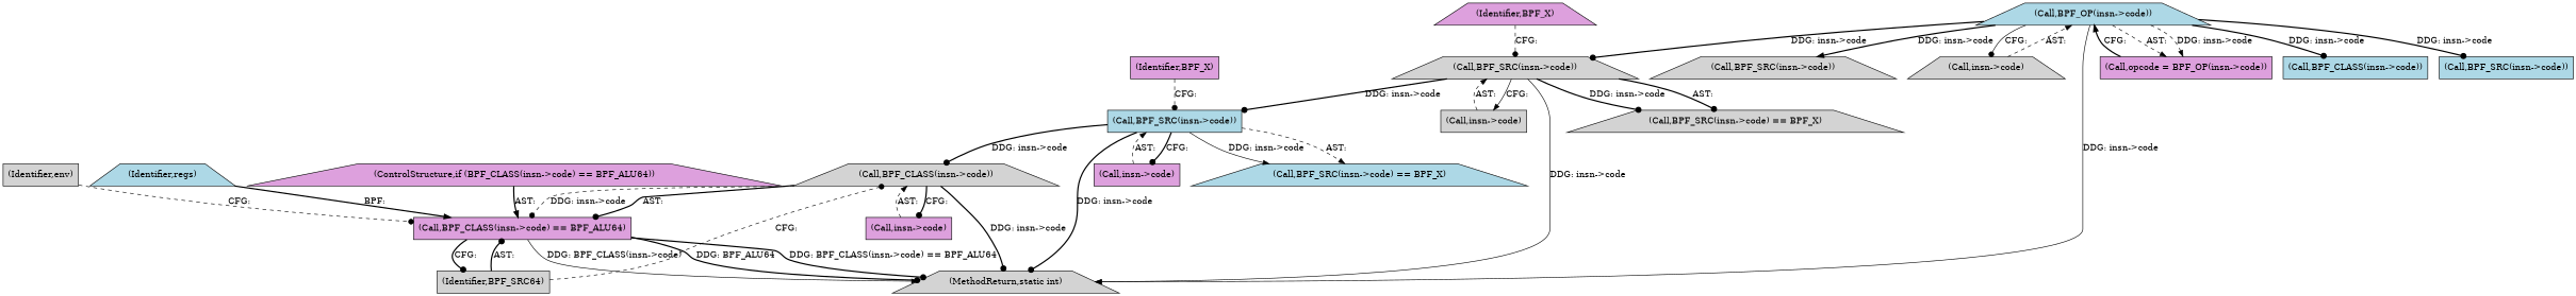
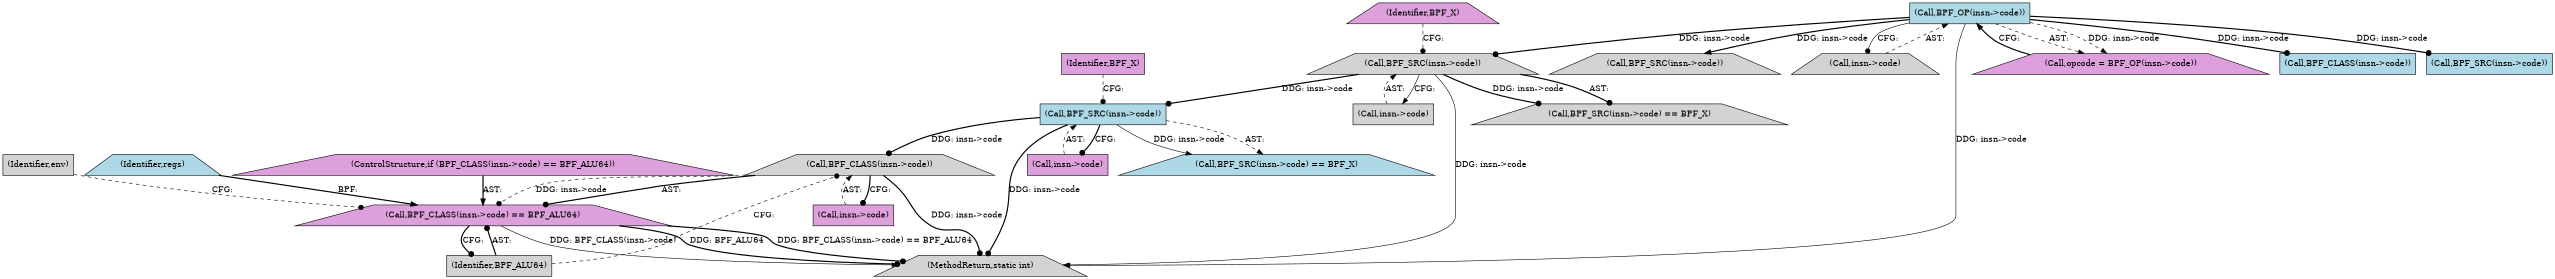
  digraph {
    node [fillcolor=lightgrey shape=trapezium style=filled]
    edge [arrowhead=dot style=bold]
    n1 [label="(Call,BPF_CLASS(insn->code))"]
-   n2 [fillcolor=plum label="(Call,BPF_CLASS(insn->code) == BPF_ALU64)" shape=box]
+   n2 [fillcolor=plum label="(Call,BPF_CLASS(insn->code) == BPF_ALU64)"]
    n3 [fillcolor=plum label="(Call,insn->code)" shape=box]
    n4 [label="(MethodReturn,static int)"]
-   n5 [label="(Identifier,BPF_SRC64)" shape=box]
+   n5 [label="(Identifier,BPF_ALU64)" shape=box]
    n6 [fillcolor=lightblue label="(Call,BPF_SRC(insn->code))" shape=box]
    n7 [fillcolor=plum label="(Call,insn->code)" shape=box]
    n8 [fillcolor=lightblue label="(Call,BPF_SRC(insn->code) == BPF_X)"]
    n9 [label="(Call,BPF_SRC(insn->code))"]
    n10 [label="(Call,insn->code)" shape=box]
    n11 [label="(Call,BPF_SRC(insn->code) == BPF_X)"]
-   n12 [fillcolor=lightblue label="(Call,BPF_OP(insn->code))"]
+   n12 [fillcolor=lightblue label="(Call,BPF_OP(insn->code))" shape=box]
    n13 [label="(Call,BPF_SRC(insn->code))"]
    n14 [label="(Call,insn->code)"]
-   n15 [fillcolor=plum label="(Call,opcode = BPF_OP(insn->code))" shape=box]
+   n15 [fillcolor=plum label="(Call,opcode = BPF_OP(insn->code))"]
    n16 [fillcolor=lightblue label="(Call,BPF_CLASS(insn->code))" shape=box]
    n17 [fillcolor=lightblue label="(Call,BPF_SRC(insn->code))" shape=box]
    n18 [fillcolor=plum label="(ControlStructure,if (BPF_CLASS(insn->code) == BPF_ALU64))"]
    n19 [fillcolor=plum label="(Identifier,BPF_X)" shape=box]
    n20 [label="(Identifier,env)" shape=box]
    n21 [fillcolor=plum label="(Identifier,BPF_X)"]
    n22 [fillcolor=lightblue label="(Identifier,regs)"]
    n1 -> n2 [label="AST: "]
    n1 -> n2 [label="DDG: insn->code" style=dashed]
    n1 -> n3 [label="CFG: "]
    n1 -> n4 [label="DDG: insn->code"]
    n2 -> n4 [arrowhead=normal label="DDG: BPF_CLASS(insn->code)" style=solid]
    n2 -> n4 [label="DDG: BPF_ALU64"]
    n2 -> n4 [label="DDG: BPF_CLASS(insn->code) == BPF_ALU64"]
    n2 -> n5 [label="CFG: "]
    n3 -> n1 [arrowhead=normal label="AST: " style=dashed]
    n5 -> n1 [label="CFG: " style=dashed]
    n5 -> n2 [label="AST: "]
    n6 -> n1 [label="DDG: insn->code"]
    n6 -> n4 [label="DDG: insn->code"]
    n6 -> n7 [label="CFG: "]
    n6 -> n8 [arrowhead=normal label="AST: " style=dashed]
    n6 -> n8 [arrowhead=normal label="DDG: insn->code" style=solid]
    n7 -> n6 [arrowhead=normal label="AST: " style=dashed]
    n9 -> n4 [arrowhead=normal label="DDG: insn->code" style=solid]
    n9 -> n6 [label="DDG: insn->code"]
    n9 -> n10 [arrowhead=normal label="CFG: " style=solid]
    n9 -> n11 [label="AST: "]
    n9 -> n11 [label="DDG: insn->code"]
    n10 -> n9 [arrowhead=normal label="AST: " style=dashed]
    n12 -> n4 [arrowhead=normal label="DDG: insn->code" style=solid]
    n12 -> n9 [label="DDG: insn->code"]
    n12 -> n13 [arrowhead=normal label="DDG: insn->code"]
    n12 -> n14 [label="CFG: " style=solid]
    n12 -> n15 [arrowhead=normal label="AST: " style=dashed]
    n12 -> n15 [arrowhead=normal label="DDG: insn->code" style=dashed]
    n12 -> n16 [label="DDG: insn->code"]
    n12 -> n17 [label="DDG: insn->code"]
    n14 -> n12 [arrowhead=normal label="AST: " style=dashed]
    n15 -> n12 [arrowhead=normal label="CFG: "]
    n18 -> n2 [arrowhead=normal label="AST: "]
    n19 -> n6 [label="CFG: " style=dashed]
    n20 -> n2 [label="CFG: " style=dashed]
    n21 -> n9 [label="CFG: " style=dashed]
    n22 -> n2 [arrowhead=normal label="BPF: "]
  }
